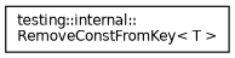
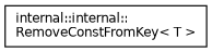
  digraph {
    rankdir=TB
-   n1 [color=black fillcolor=white fontname=Helvetica fontsize=10 height=0.2 label="testing::internal::\lRemoveConstFromKey\< T \>" shape=record style=filled width=0.4]
+   n1 [color=black fillcolor=white fontname=Helvetica fontsize=10 height=0.2 label="internal::internal::\lRemoveConstFromKey\< T \>" shape=record style=filled width=0.4]
  }
